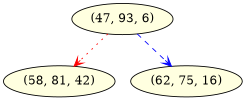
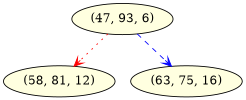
  digraph {
    node [fillcolor=lightyellow style=filled]
    edge [arrowhead=vee]
    "(47, 93, 6)"
-   "(58, 81, 12)" [label="(58, 81, 42)"]
-   "(63, 75, 16)" [label="(62, 75, 16)"]
+   "(58, 81, 12)"
+   "(63, 75, 16)"
    "(47, 93, 6)" -> "(58, 81, 12)" [color=red style=dotted]
    "(47, 93, 6)" -> "(63, 75, 16)" [color=blue style=dashed]
  }
